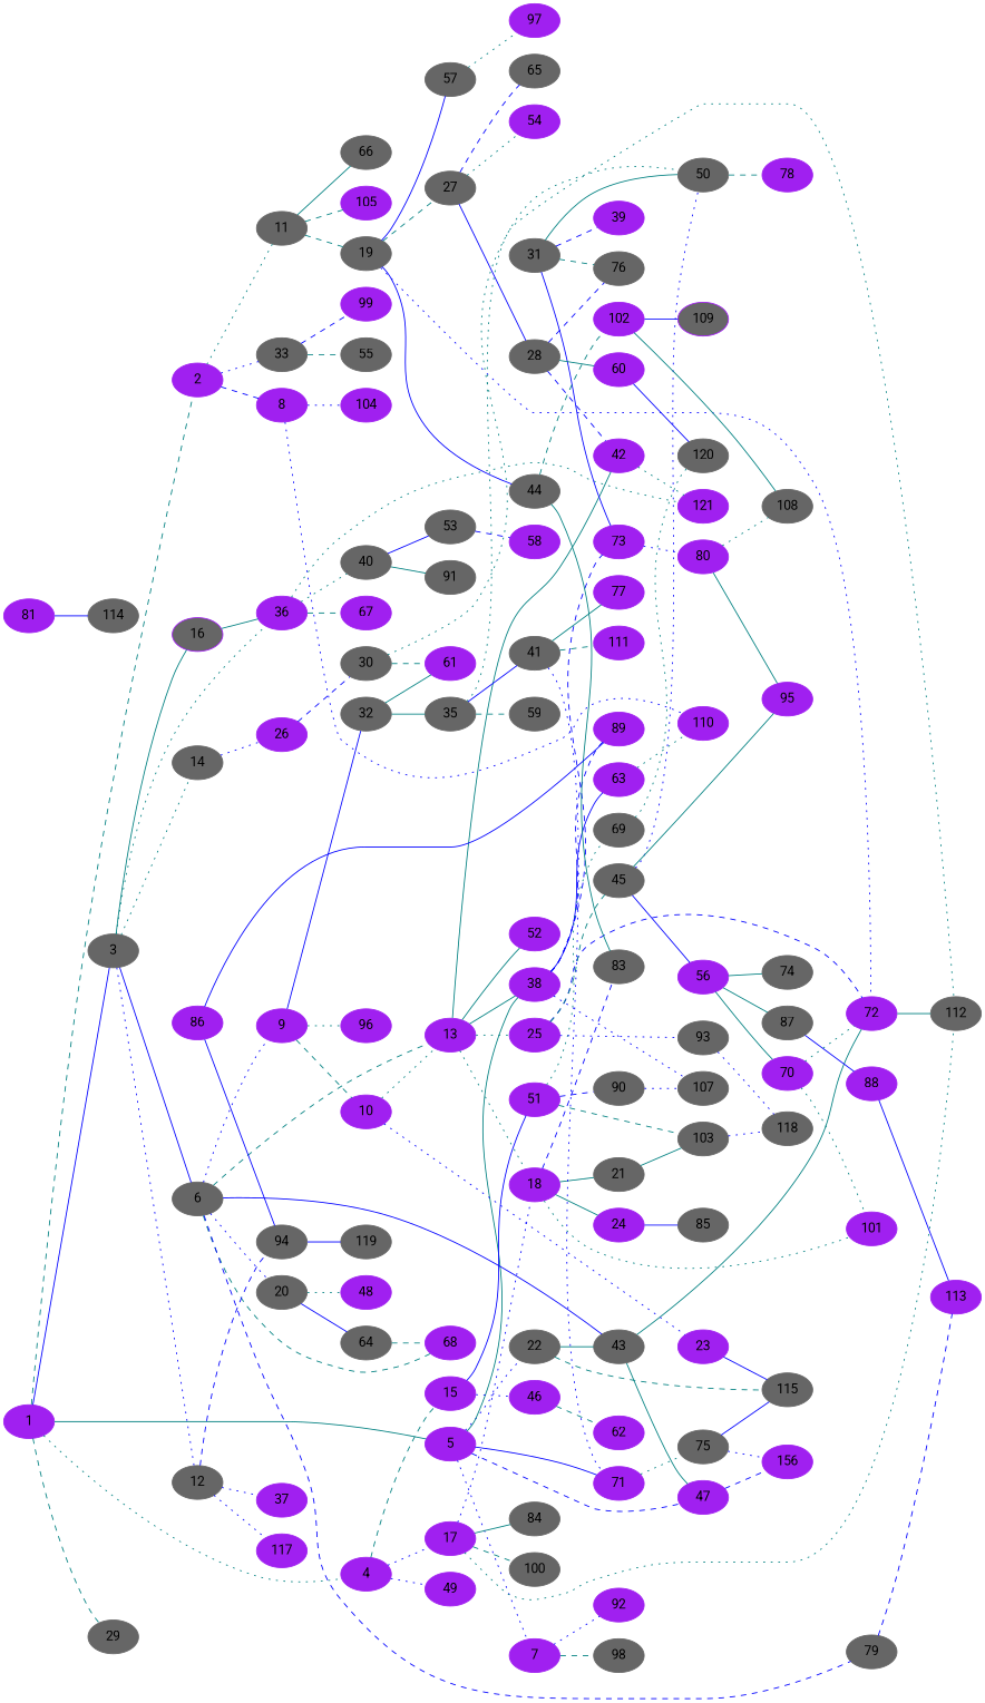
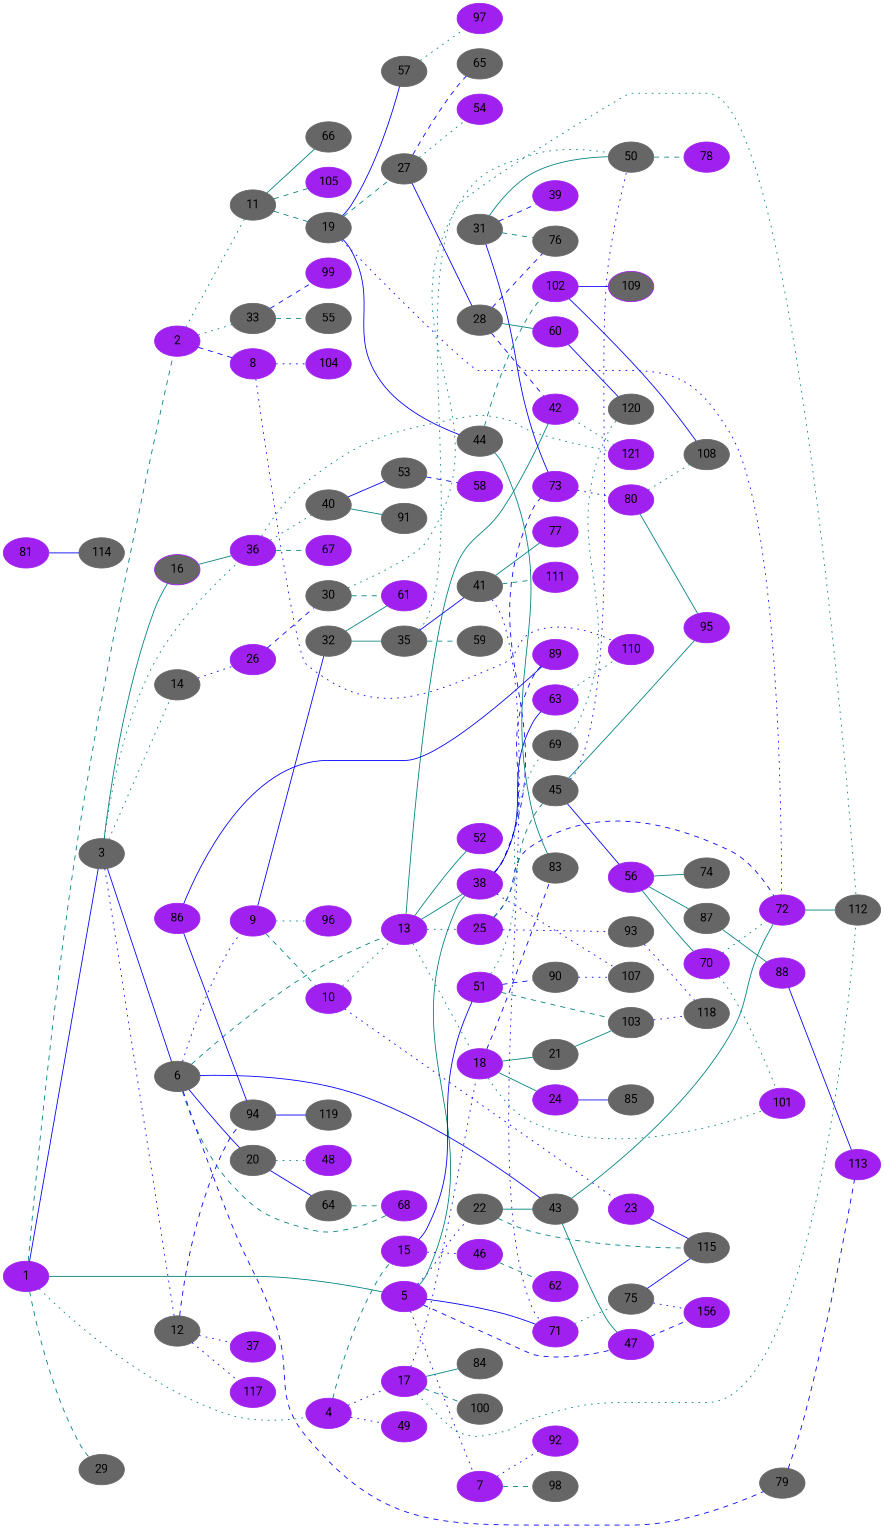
  graph {
    fontname=Roboto
    rankdir=LR
    node [color=purple fontname=Roboto style=filled]
    edge [color=teal fontname=Roboto style=solid]
    1
    2
    3 [color=gray40]
    4
    5
    29 [color=gray40]
    8
    11 [color=gray40]
    33 [color=gray40]
    6 [color=gray40]
    12 [color=gray40]
    14 [color=gray40]
    16 [fillcolor=gray40]
    36
    15
    17
    49
    7
    22 [color=gray40]
    38
    47
    71
    104
    110
    19 [color=gray40]
    66 [color=gray40]
    105
    55 [color=gray40]
    99
    9
    13
    20 [color=gray40]
    43 [color=gray40]
    68
    79 [color=gray40]
    37
    94 [color=gray40]
    117
    26
    31 [color=gray40]
    76 [color=gray40]
    50 [color=gray40]
    39
    73
    40 [color=gray40]
    67
    121
    46
    51
    18
    84 [color=gray40]
    100 [color=gray40]
    112 [color=gray40]
    92
    98 [color=gray40]
    115 [color=gray40]
    63
    89
    107 [color=gray40]
    n60 [label=156]
    75 [color=gray40]
    10
    32 [color=gray40]
    96
    25
    42
    52
    48
    64 [color=gray40]
    72
    113
    23
    61
    35 [color=gray40]
    27 [color=gray40]
    44 [color=gray40]
    57 [color=gray40]
    119 [color=gray40]
    21 [color=gray40]
    24
    83 [color=gray40]
    101
    45 [color=gray40]
    93 [color=gray40]
    30 [color=gray40]
    62
    103 [color=gray40]
    69 [color=gray40]
    90 [color=gray40]
    85 [color=gray40]
    28 [color=gray40]
    54
    65 [color=gray40]
    102
    97
    118 [color=gray40]
    56
    95
    60
    120 [color=gray40]
    78
    80
    41 [color=gray40]
    59 [color=gray40]
    77
    111
    53 [color=gray40]
    91 [color=gray40]
    58
    108 [color=gray40]
    109 [fillcolor=gray40]
    70
    74 [color=gray40]
    87 [color=gray40]
    86
    88
    114 [color=gray40]
    81
    1 -- 2 [style=dashed]
    1 -- 3 [color=blue]
    1 -- 4 [style=dotted]
    1 -- 5
    1 -- 29 [style=dashed]
    2 -- 8 [color=blue style=dashed]
    2 -- 11 [style=dotted]
-   2 -- 33 [color=blue style=dotted]
+   2 -- 33 [style=dotted]
    3 -- 6 [color=blue]
    3 -- 12 [color=blue style=dotted]
    3 -- 14 [style=dotted]
    3 -- 16
    3 -- 36 [style=dotted]
    4 -- 15 [style=dashed]
    4 -- 17 [color=blue style=dotted]
    4 -- 49 [color=blue style=dotted]
    5 -- 7 [color=blue style=dotted]
    5 -- 22 [color=blue style=dotted]
    5 -- 38
    5 -- 47 [color=blue style=dashed]
    5 -- 71 [color=blue]
    8 -- 104 [color=blue style=dotted]
    8 -- 110 [color=blue style=dotted]
    11 -- 19 [style=dashed]
    11 -- 66
    11 -- 105 [style=dashed]
    33 -- 55 [style=dashed]
    33 -- 99 [color=blue style=dashed]
    6 -- 9 [color=blue style=dotted]
    6 -- 13 [style=dashed]
-   6 -- 20 [color=blue style=dotted]
+   6 -- 20 [color=blue]
    6 -- 43 [color=blue]
    6 -- 68 [style=dashed]
    6 -- 79 [color=blue style=dashed]
    12 -- 37 [color=blue style=dotted]
    12 -- 94 [color=blue style=dashed]
    12 -- 117 [color=blue style=dotted]
    14 -- 26 [color=blue style=dotted]
    16 -- 36
    36 -- 40 [style=dotted]
    36 -- 67 [style=dashed]
    36 -- 121 [style=dotted]
    15 -- 46 [color=blue style=dotted]
    15 -- 51 [color=blue]
    17 -- 18 [color=blue style=dotted]
    17 -- 84
    17 -- 100 [style=dashed]
    17 -- 112 [style=dotted]
    7 -- 92 [color=blue style=dotted]
    7 -- 98 [style=dashed]
    22 -- 43
    22 -- 115 [style=dashed]
    38 -- 73 [color=blue style=dashed]
    38 -- 63 [color=blue]
    38 -- 89 [color=blue style=dashed]
    38 -- 107 [color=blue style=dotted]
    47 -- n60 [color=blue style=dashed]
    71 -- 75 [style=dotted]
    19 -- 72 [color=blue style=dotted]
    19 -- 27 [style=dashed]
    19 -- 44 [color=blue]
    19 -- 57 [color=blue]
    9 -- 10 [style=dashed]
    9 -- 32 [color=blue]
    9 -- 96 [style=dotted]
    13 -- 38
    13 -- 18 [style=dotted]
    13 -- 25 [style=dotted]
    13 -- 42
    13 -- 52
    20 -- 48 [style=dotted]
    20 -- 64 [color=blue]
    43 -- 47
    43 -- 72
    79 -- 113 [color=blue style=dashed]
    94 -- 119 [color=blue]
    26 -- 30 [color=blue style=dashed]
    31 -- 76 [style=dashed]
    31 -- 50
    31 -- 39 [color=blue style=dashed]
    31 -- 73 [color=blue]
    50 -- 78 [style=dashed]
    73 -- 80 [color=blue style=dotted]
    40 -- 53 [color=blue]
    40 -- 91
    46 -- 62 [style=dashed]
    51 -- 103 [style=dashed]
    51 -- 69 [style=dotted]
    51 -- 90 [color=blue style=dashed]
    18 -- 21
    18 -- 24
    18 -- 83 [color=blue style=dashed]
    18 -- 101 [style=dotted]
    63 -- 110 [style=dotted]
    75 -- 115 [color=blue]
    75 -- n60 [color=blue style=dotted]
    10 -- 13 [style=dotted]
    10 -- 23 [color=blue style=dotted]
    32 -- 61
    32 -- 35
    25 -- 72 [color=blue style=dashed]
    25 -- 45 [style=dashed]
    25 -- 93 [color=blue style=dotted]
    42 -- 121 [style=dotted]
    64 -- 68 [style=dashed]
    72 -- 112
    23 -- 115 [color=blue]
    35 -- 112 [style=dotted]
    35 -- 41 [color=blue]
    35 -- 59 [style=dashed]
    27 -- 28 [color=blue]
    27 -- 54 [style=dotted]
    27 -- 65 [color=blue style=dashed]
    44 -- 83
    44 -- 102 [style=dashed]
    57 -- 97 [style=dotted]
    21 -- 103
    24 -- 85 [color=blue]
    45 -- 50 [color=blue style=dotted]
    45 -- 56 [color=blue]
    45 -- 95
    93 -- 118 [color=blue style=dotted]
    30 -- 50 [style=dotted]
    30 -- 61 [style=dashed]
    103 -- 118 [color=blue style=dotted]
    69 -- 120 [style=dotted]
    90 -- 107 [color=blue style=dotted]
    28 -- 76 [color=blue style=dashed]
    28 -- 42 [color=blue style=dashed]
    28 -- 60
-   102 -- 108
+   102 -- 108 [color=blue]
    102 -- 109 [color=blue]
    56 -- 70
    56 -- 74
    56 -- 87
    60 -- 120 [color=blue]
    80 -- 95
    80 -- 108 [style=dotted]
    41 -- 71 [color=blue style=dotted]
    41 -- 77
    41 -- 111 [style=dashed]
    53 -- 58 [color=blue style=dashed]
    70 -- 72 [style=dotted]
    70 -- 101 [style=dotted]
-   87 -- 88 [color=blue]
+   87 -- 88
    86 -- 94 [color=blue]
    86 -- 89 [color=blue]
    88 -- 113 [color=blue]
    81 -- 114 [color=blue]
  }
